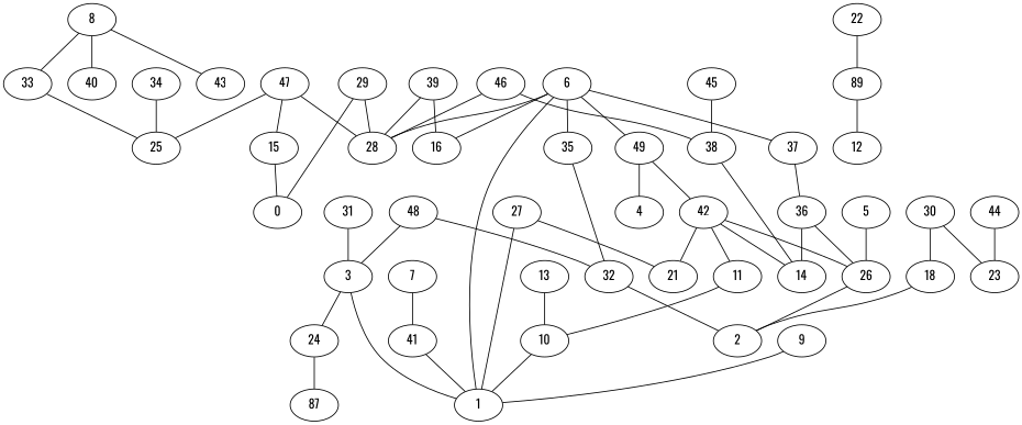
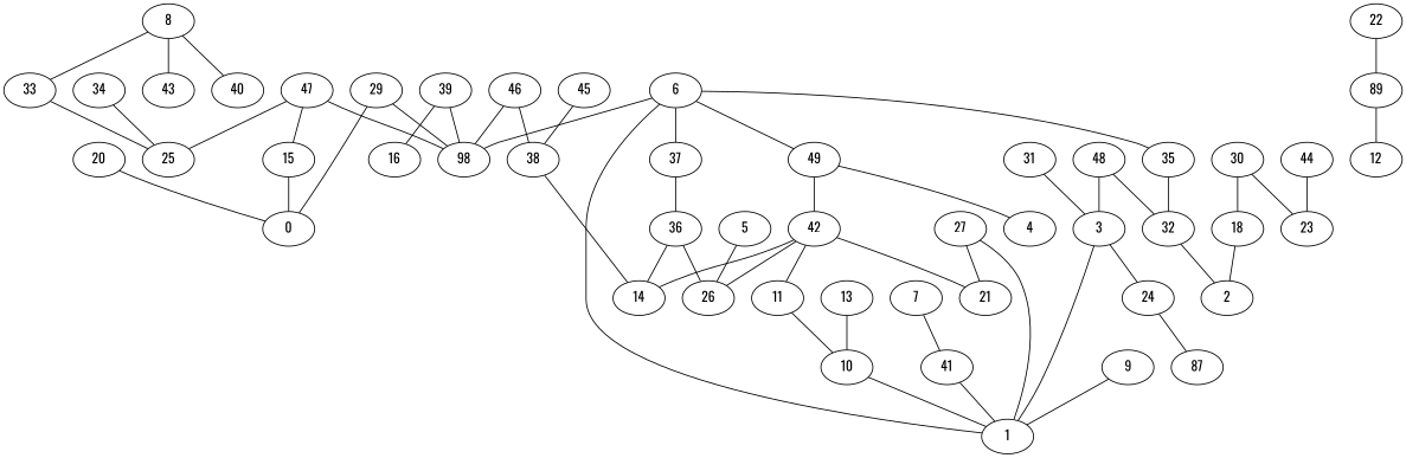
  digraph {
    fontname=Oswald
    node [fontname=Oswald]
    edge [color=black dir=none fontname=Oswald]
+   20
    0
    15
    44
    23
    5
    26
    2
    34
    25
    48
    32
    3
    31
    1
    24
    27
    21
    29
    22
-   28
+   28 [label=98]
    n22 [label=89]
    13
    10
    39
    16
    n27 [label=87]
    9
    47
    12
    41
    7
    46
    38
    45
    14
    30
    18
    6
    35
    37
    49
    36
    42
    4
    33
    11
    8
    40
    43
    subgraph sub_1 {
+     20
      0
      15
      44
      23
      5
      26
      2
      34
      25
      48
      32
      3
      31
      1
      24
      27
      21
      29
      22
      28
      n22
      13
      10
      39
      16
      n27
      9
      47
      12
      41
      7
      46
      38
      45
      14
      30
      18
      6
      35
      37
      49
      36
      42
      4
      33
      11
      8
      40
      43
    }
+   20 -> 0
    15 -> 0
    44 -> 23
    5 -> 26
-   26 -> 2
    34 -> 25
    48 -> 32
    48 -> 3
    32 -> 2
    3 -> 1
    3 -> 24
    31 -> 3
    24 -> n27
    27 -> 1
    27 -> 21
    29 -> 0
    29 -> 28
    22 -> n22
    n22 -> 12
    13 -> 10
    10 -> 1
    39 -> 28
    39 -> 16
    9 -> 1
    47 -> 15
    47 -> 25
    47 -> 28
    41 -> 1
    7 -> 41
    46 -> 28
    46 -> 38
    38 -> 14
    45 -> 38
    30 -> 23
    30 -> 18
    18 -> 2
    6 -> 1
    6 -> 28
-   6 -> 16
    6 -> 35
    6 -> 37
    6 -> 49
    35 -> 32
    37 -> 36
    49 -> 42
    49 -> 4
    36 -> 26
    36 -> 14
    42 -> 26
    42 -> 21
    42 -> 14
    42 -> 11
    33 -> 25
    11 -> 10
    8 -> 33
    8 -> 40
    8 -> 43
  }
